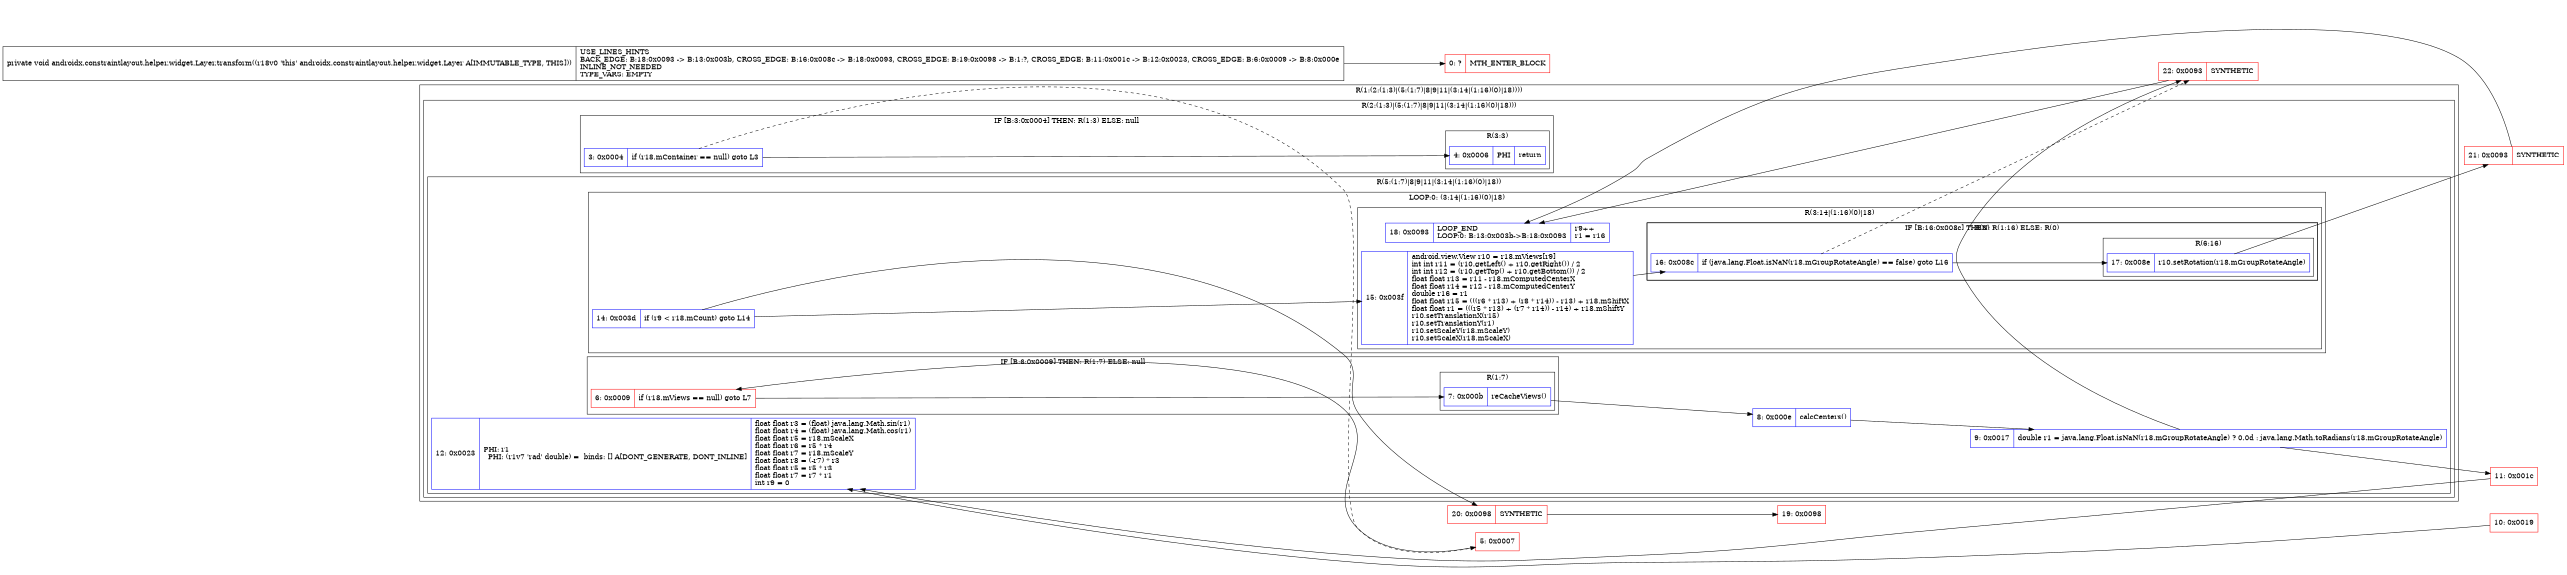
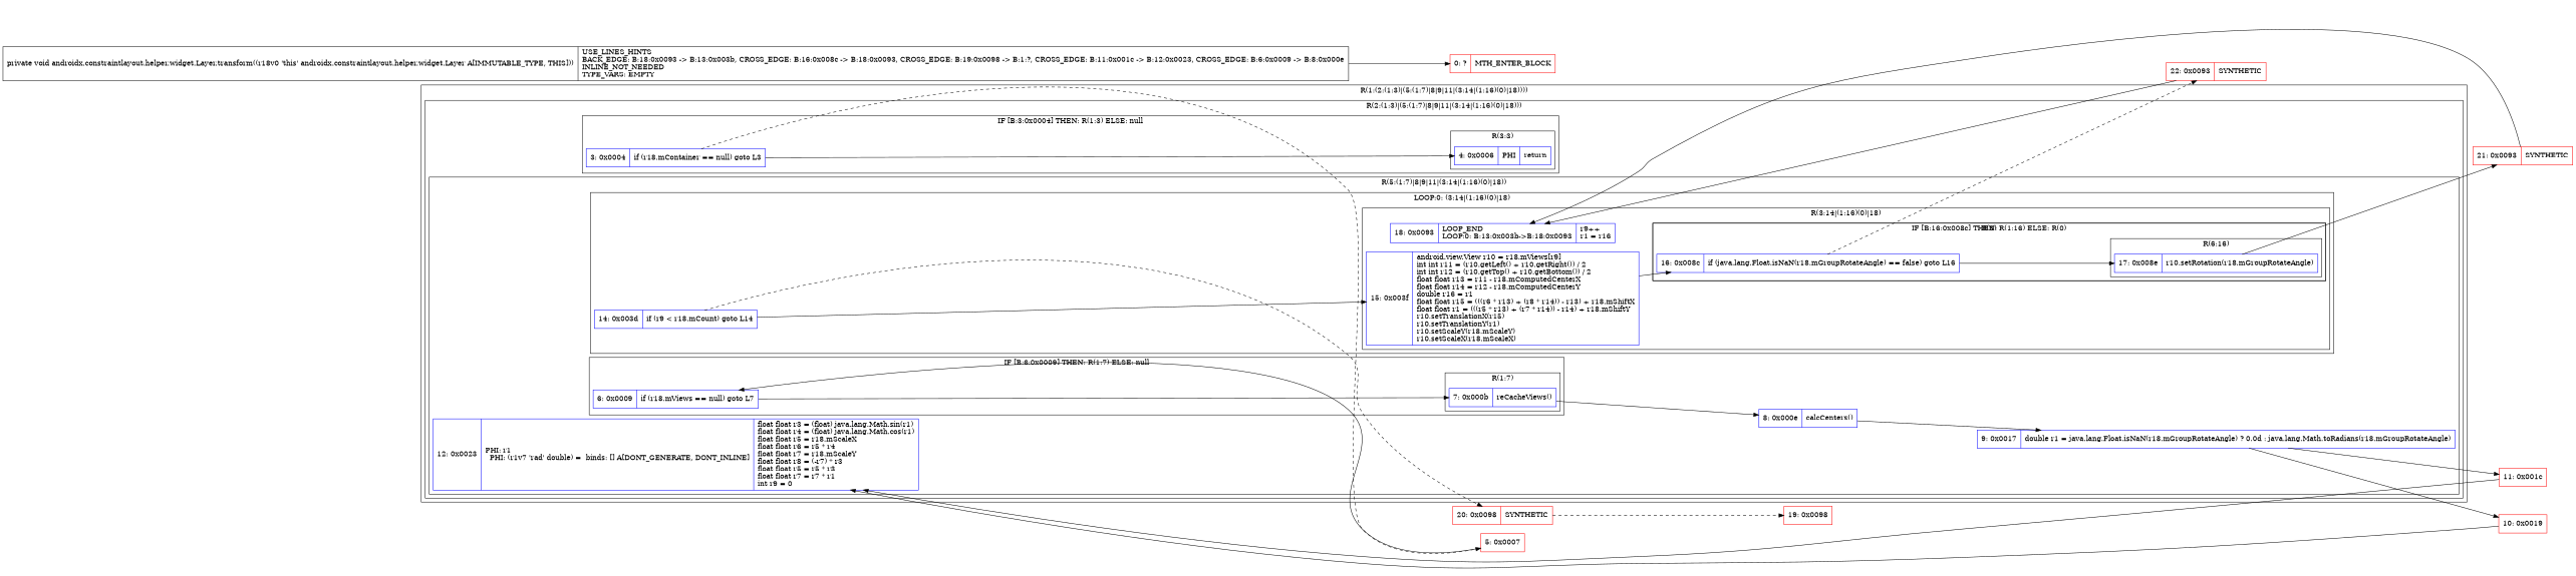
  digraph {
    rankdir=LR
    node [color=blue shape=record]
    n1 [label="{4\:\ 0x0006|PHI\l|return\l}"]
    n2 [label="{3\:\ 0x0004|if (r18.mContainer == null) goto L3\l}"]
    n3 [label="{7\:\ 0x000b|reCacheViews()\l}"]
-   n4 [color=red label="{6\:\ 0x0009|if (r18.mViews == null) goto L7\l}"]
+   n4 [label="{6\:\ 0x0009|if (r18.mViews == null) goto L7\l}"]
    n5 [label="{17\:\ 0x008e|r10.setRotation(r18.mGroupRotateAngle)\l}"]
    n6 [label="{16\:\ 0x008c|if (java.lang.Float.isNaN(r18.mGroupRotateAngle) == false) goto L16\l}"]
    n7 [label="{15\:\ 0x003f|android.view.View r10 = r18.mViews[r9]\lint int r11 = (r10.getLeft() + r10.getRight()) \/ 2\lint int r12 = (r10.getTop() + r10.getBottom()) \/ 2\lfloat float r13 = r11 \- r18.mComputedCenterX\lfloat float r14 = r12 \- r18.mComputedCenterY\ldouble r16 = r1\lfloat float r15 = (((r6 * r13) + (r8 * r14)) \- r13) + r18.mShiftX\lfloat float r1 = (((r5 * r13) + (r7 * r14)) \- r14) + r18.mShiftY\lr10.setTranslationX(r15)\lr10.setTranslationY(r1)\lr10.setScaleY(r18.mScaleY)\lr10.setScaleX(r18.mScaleX)\l}"]
    n8 [label="{18\:\ 0x0093|LOOP_END\lLOOP:0: B:13:0x003b\-\>B:18:0x0093\l|r9++\lr1 = r16\l}"]
    n9 [label="{14\:\ 0x003d|if (r9 \< r18.mCount) goto L14\l}"]
    n10 [label="{8\:\ 0x000e|calcCenters()\l}"]
    n11 [label="{9\:\ 0x0017|double r1 = java.lang.Float.isNaN(r18.mGroupRotateAngle) ? 0.0d : java.lang.Math.toRadians(r18.mGroupRotateAngle)\l}"]
    n12 [label="{12\:\ 0x0023|PHI: r1 \l  PHI: (r1v7 'rad' double) =  binds: [] A[DONT_GENERATE, DONT_INLINE]\l|float float r3 = (float) java.lang.Math.sin(r1)\lfloat float r4 = (float) java.lang.Math.cos(r1)\lfloat float r5 = r18.mScaleX\lfloat float r6 = r5 * r4\lfloat float r7 = r18.mScaleY\lfloat float r8 = (\-r7) * r3\lfloat float r5 = r5 * r3\lfloat float r7 = r7 * r1\lint r9 = 0\l}"]
    n13 [color=red label="{5\:\ 0x0007}"]
    n14 [color=red label="{21\:\ 0x0093|SYNTHETIC\l}"]
    n15 [color=red label="{22\:\ 0x0093|SYNTHETIC\l}"]
    n16 [color=red label="{20\:\ 0x0098|SYNTHETIC\l}"]
    n17 [color=red label="{10\:\ 0x0019}"]
    n18 [color=red label="{11\:\ 0x001c}"]
    n19 [color=red label="{19\:\ 0x0098}"]
    n20 [color=red label="{0\:\ ?|MTH_ENTER_BLOCK\l}"]
    n21 [label="{private void androidx.constraintlayout.helper.widget.Layer.transform((r18v0 'this' androidx.constraintlayout.helper.widget.Layer A[IMMUTABLE_TYPE, THIS]))  | USE_LINES_HINTS\lBACK_EDGE: B:18:0x0093 \-\> B:13:0x003b, CROSS_EDGE: B:16:0x008c \-\> B:18:0x0093, CROSS_EDGE: B:19:0x0098 \-\> B:1:?, CROSS_EDGE: B:11:0x001c \-\> B:12:0x0023, CROSS_EDGE: B:6:0x0009 \-\> B:8:0x000e\lINLINE_NOT_NEEDED\lTYPE_VARS: EMPTY\l}" color=""]
    subgraph cluster_1 {
      label="R(1:(2:(1:3)|(5:(1:7)|8|9|11|(3:14|(1:16)(0)|18))))"
      subgraph cluster_2 {
        label="R(2:(1:3)|(5:(1:7)|8|9|11|(3:14|(1:16)(0)|18)))"
        subgraph cluster_3 {
          label="IF [B:3:0x0004] THEN: R(1:3) ELSE: null"
          n2
          subgraph cluster_4 {
            label="R(3:3)"
            n1
          }
        }
        subgraph cluster_5 {
          label="R(5:(1:7)|8|9|11|(3:14|(1:16)(0)|18))"
          n10
          n11
          n12
          subgraph cluster_6 {
            label="IF [B:6:0x0009] THEN: R(1:7) ELSE: null"
            n4
            subgraph cluster_7 {
              label="R(1:7)"
              n3
            }
          }
          subgraph cluster_8 {
            label="LOOP:0: (3:14|(1:16)(0)|18)"
            n9
            subgraph cluster_9 {
              label="R(3:14|(1:16)(0)|18)"
              n7
              n8
              subgraph cluster_10 {
                label="IF [B:16:0x008c] THEN: R(1:16) ELSE: R(0)"
                n6
                subgraph cluster_11 {
                  label="R(6:16)"
                  n5
                }
                subgraph cluster_12 {
                  label="R(0)"
                }
              }
            }
          }
        }
      }
    }
    n2 -> n1
    n2 -> n13 [style=dashed]
    n3 -> n10
    n4 -> n3
    n5 -> n14
    n6 -> n5
    n6 -> n15 [style=dashed]
    n7 -> n6
    n9 -> n7
-   n9 -> n16 [style=solid]
+   n9 -> n16 [style=dashed]
    n10 -> n11
-   n11 -> n15
+   n11 -> n17
    n11 -> n18
    n13 -> n4
    n14 -> n8
    n15 -> n8
-   n16 -> n19
+   n16 -> n19 [style=dashed]
    n17 -> n12
    n18 -> n12
    n21 -> n20
  }
